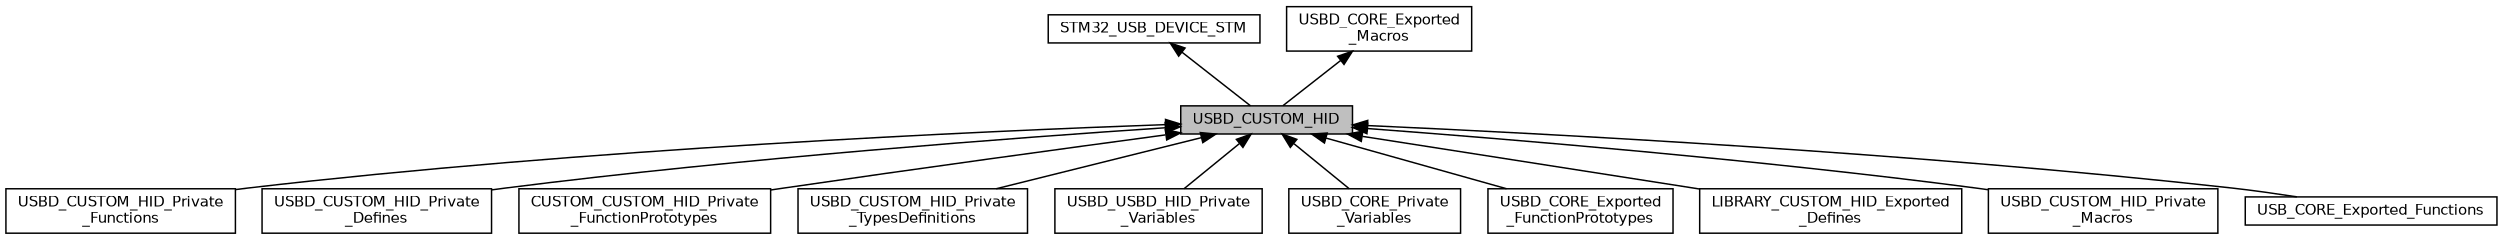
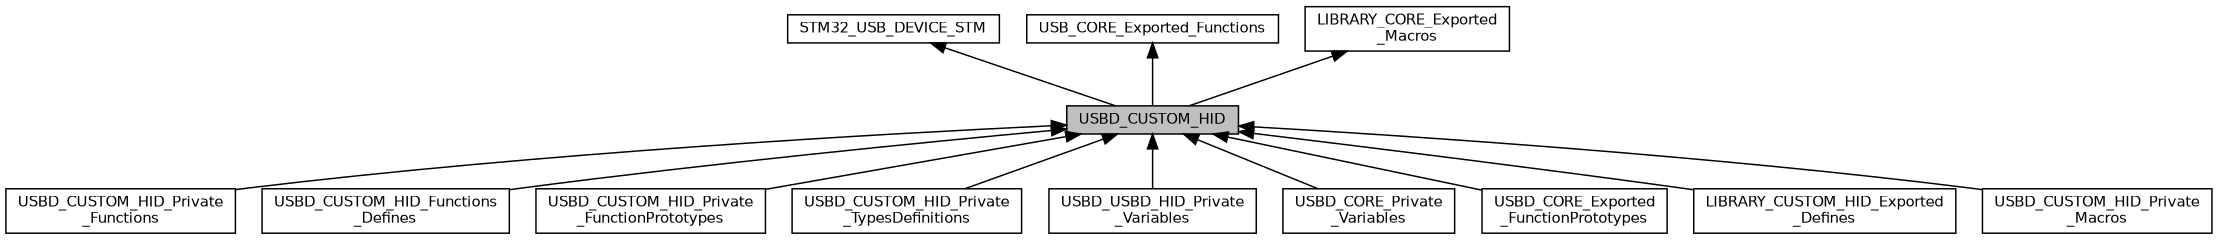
  digraph {
    rankdir=TB
    node [color=black fillcolor=white fontname=Helvetica fontsize=10 shape=record style=filled]
    edge [dir=back fontname=Helvetica fontsize=10 labelfontname=Helvetica labelfontsize=10 shape=plaintext style=solid]
    n1 [height=0.2 label="USBD_CUSTOM_HID_Private\l_Functions" width=0.4]
    n2 [height=0.2 label=STM32_USB_DEVICE_STM width=0.4]
    n3 [fillcolor=grey75 fontcolor=black height=0.2 label=USBD_CUSTOM_HID width=0.4]
-   n4 [height=0.2 label="USBD_CUSTOM_HID_Private\l_Defines" width=0.4]
-   n5 [height=0.2 label="CUSTOM_CUSTOM_HID_Private\l_FunctionPrototypes" width=0.4]
+   n4 [height=0.2 label="USBD_CUSTOM_HID_Functions\l_Defines" width=0.4]
+   n5 [height=0.2 label="USBD_CUSTOM_HID_Private\l_FunctionPrototypes" width=0.4]
    n6 [height=0.2 label="USBD_CUSTOM_HID_Private\l_TypesDefinitions" width=0.4]
    n7 [height=0.2 label="USBD_USBD_HID_Private\l_Variables" width=0.4]
    n8 [height=0.2 label="USBD_CORE_Private\l_Variables" width=0.4]
    n9 [height=0.2 label="USBD_CORE_Exported\l_FunctionPrototypes" width=0.4]
    n10 [height=0.2 label="LIBRARY_CUSTOM_HID_Exported\l_Defines" width=0.4]
    n11 [height=0.2 label="USBD_CUSTOM_HID_Private\l_Macros" width=0.4]
    n12 [height=0.2 label=USB_CORE_Exported_Functions width=0.4]
-   n13 [height=0.2 label="USBD_CORE_Exported\l_Macros" width=0.4]
+   n13 [height=0.2 label="LIBRARY_CORE_Exported\l_Macros" width=0.4]
    n2 -> n3
    n3 -> n1
    n3 -> n4
    n3 -> n5
    n3 -> n6
    n3 -> n7
    n3 -> n8
    n3 -> n9
    n3 -> n10
    n3 -> n11
-   n3 -> n12
+   n12 -> n3
    n13 -> n3
  }
